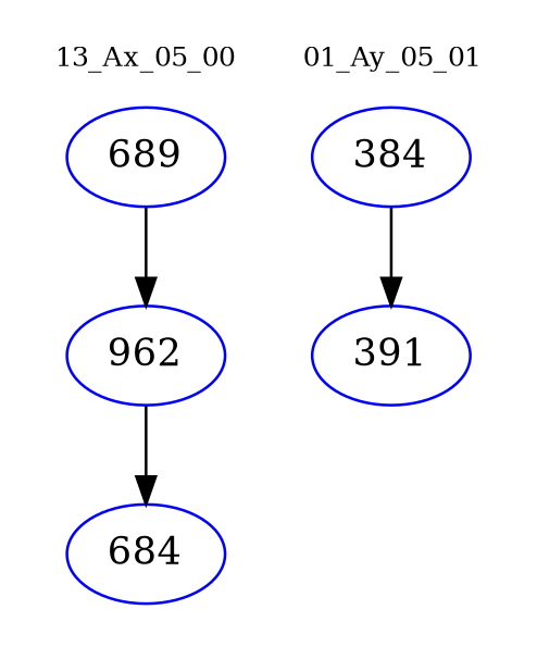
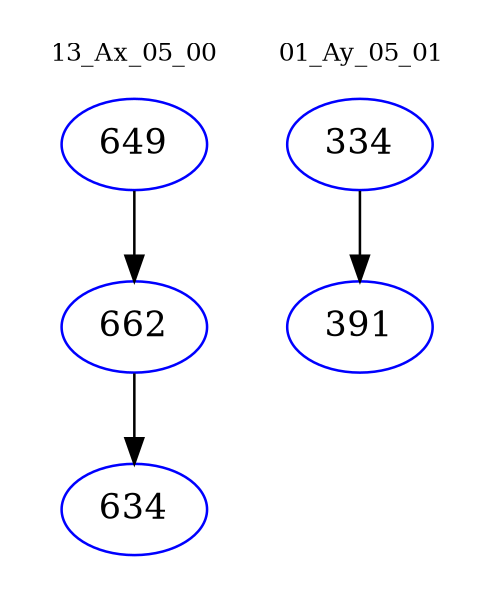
  digraph {
    node [color=blue]
    edge [color=black]
-   n1 [label=962]
-   n2 [label=689]
-   n3 [label=684]
-   n4 [label=384]
+   n1 [label=662]
+   n2 [label=649]
+   n3 [label=634]
+   n4 [label=334]
    n5 [label=391]
    subgraph cluster_1 {
      color=white
      fontsize=10
      label="13_Ax_05_00"
      n1
      n2
      n3
    }
    subgraph cluster_2 {
      color=white
      fontsize=10
      label="01_Ay_05_01"
      n4
      n5
    }
    n1 -> n3
    n2 -> n1
    n4 -> n5
  }
